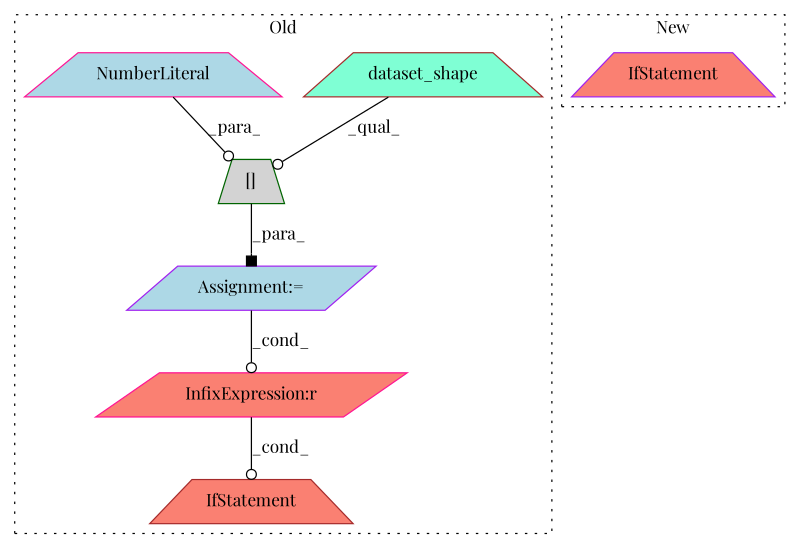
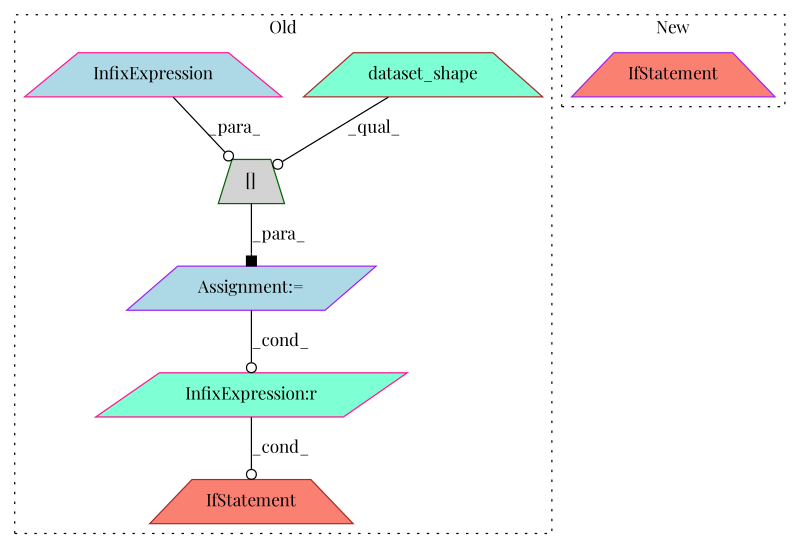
  digraph {
    fontname="Playfair Display"
    node [a=25 color=brown fillcolor=aquamarine fontname="Playfair Display" l=1 shape=trapezium style=filled]
    edge [arrowhead=odot fontname="Playfair Display"]
    n1 [a=32 l="14,1" label=dataset_shape s="2387,2408"]
    n2 [a=2 color=darkgreen fillcolor=lightgrey l="34,1" label="[]" s="2376,2411"]
-   n3 [a=34 color=deeppink fillcolor=lightblue label=NumberLiteral s=2410]
-   n4 [a=27 color=deeppink fillcolor=salmon l=4 label="InfixExpression:r" s=2909 shape=parallelogram]
+   n3 [a=34 color=deeppink fillcolor=lightblue label=InfixExpression s=2410]
+   n4 [a=27 color=deeppink l=4 label="InfixExpression:r" s=2909 shape=parallelogram]
    n5 [fillcolor=salmon l="4,2" label=IfStatement s="2889,2917"]
    n6 [a=7 color=purple fillcolor=lightblue label="Assignment:=" s=2375 shape=parallelogram]
    n7 [color=purple fillcolor=salmon l="4,2" label=IfStatement s="2582,2602"]
    subgraph cluster_1 {
      label=Old
      style=dotted
      n1
      n2
      n3
      n4
      n5
      n6
    }
    subgraph cluster_2 {
      label=New
      style=dotted
      n7
    }
    n1 -> n2 [label=_qual_]
    n2 -> n6 [arrowhead=box label=_para_]
    n3 -> n2 [label=_para_]
    n4 -> n5 [label=_cond_]
    n6 -> n4 [label=_cond_]
  }
